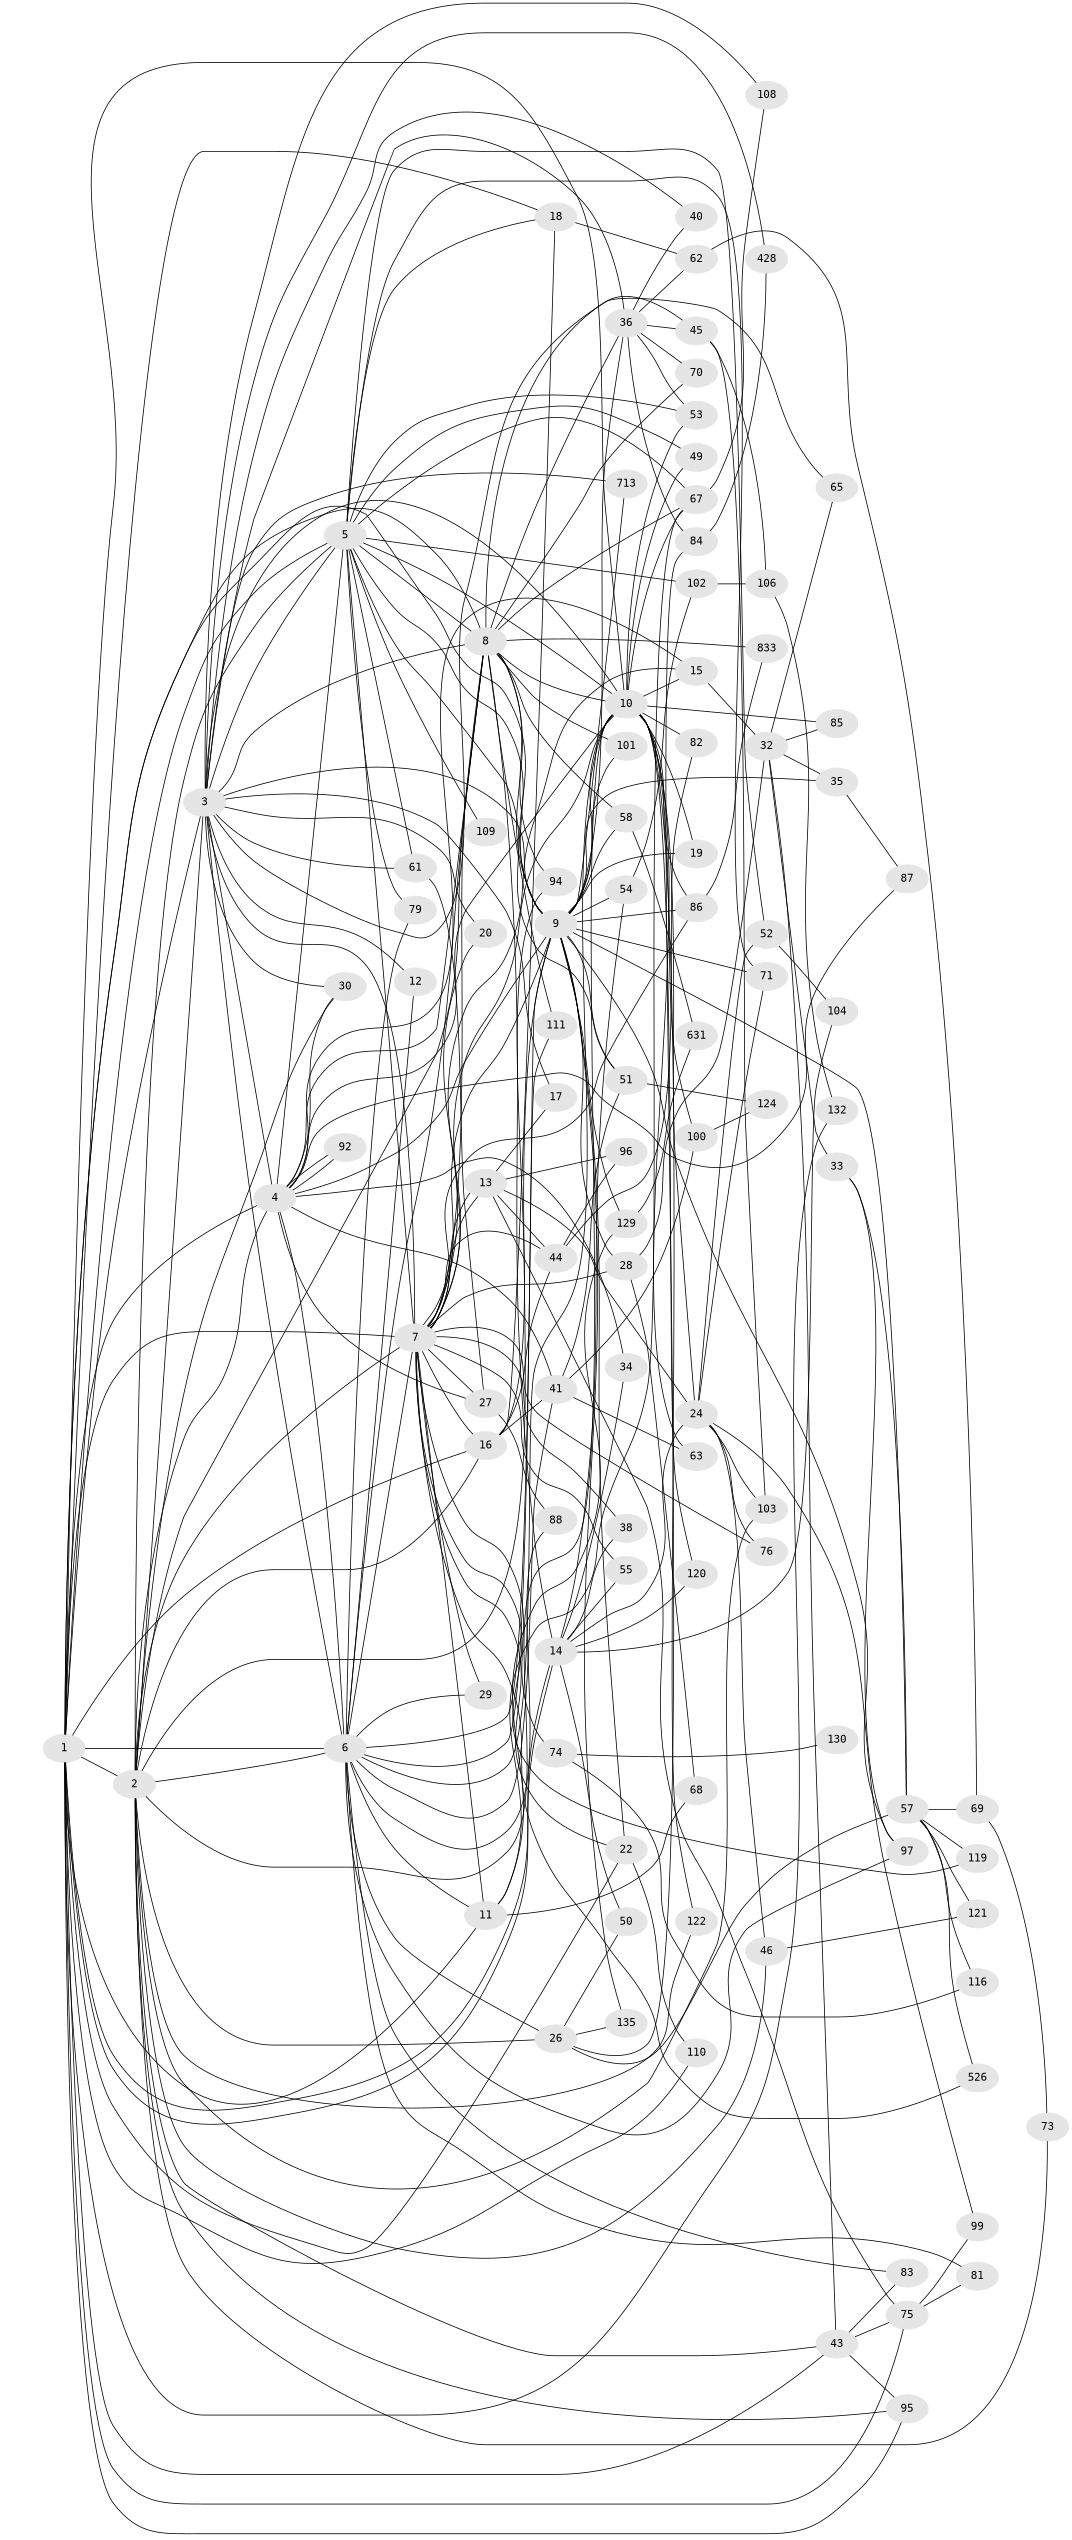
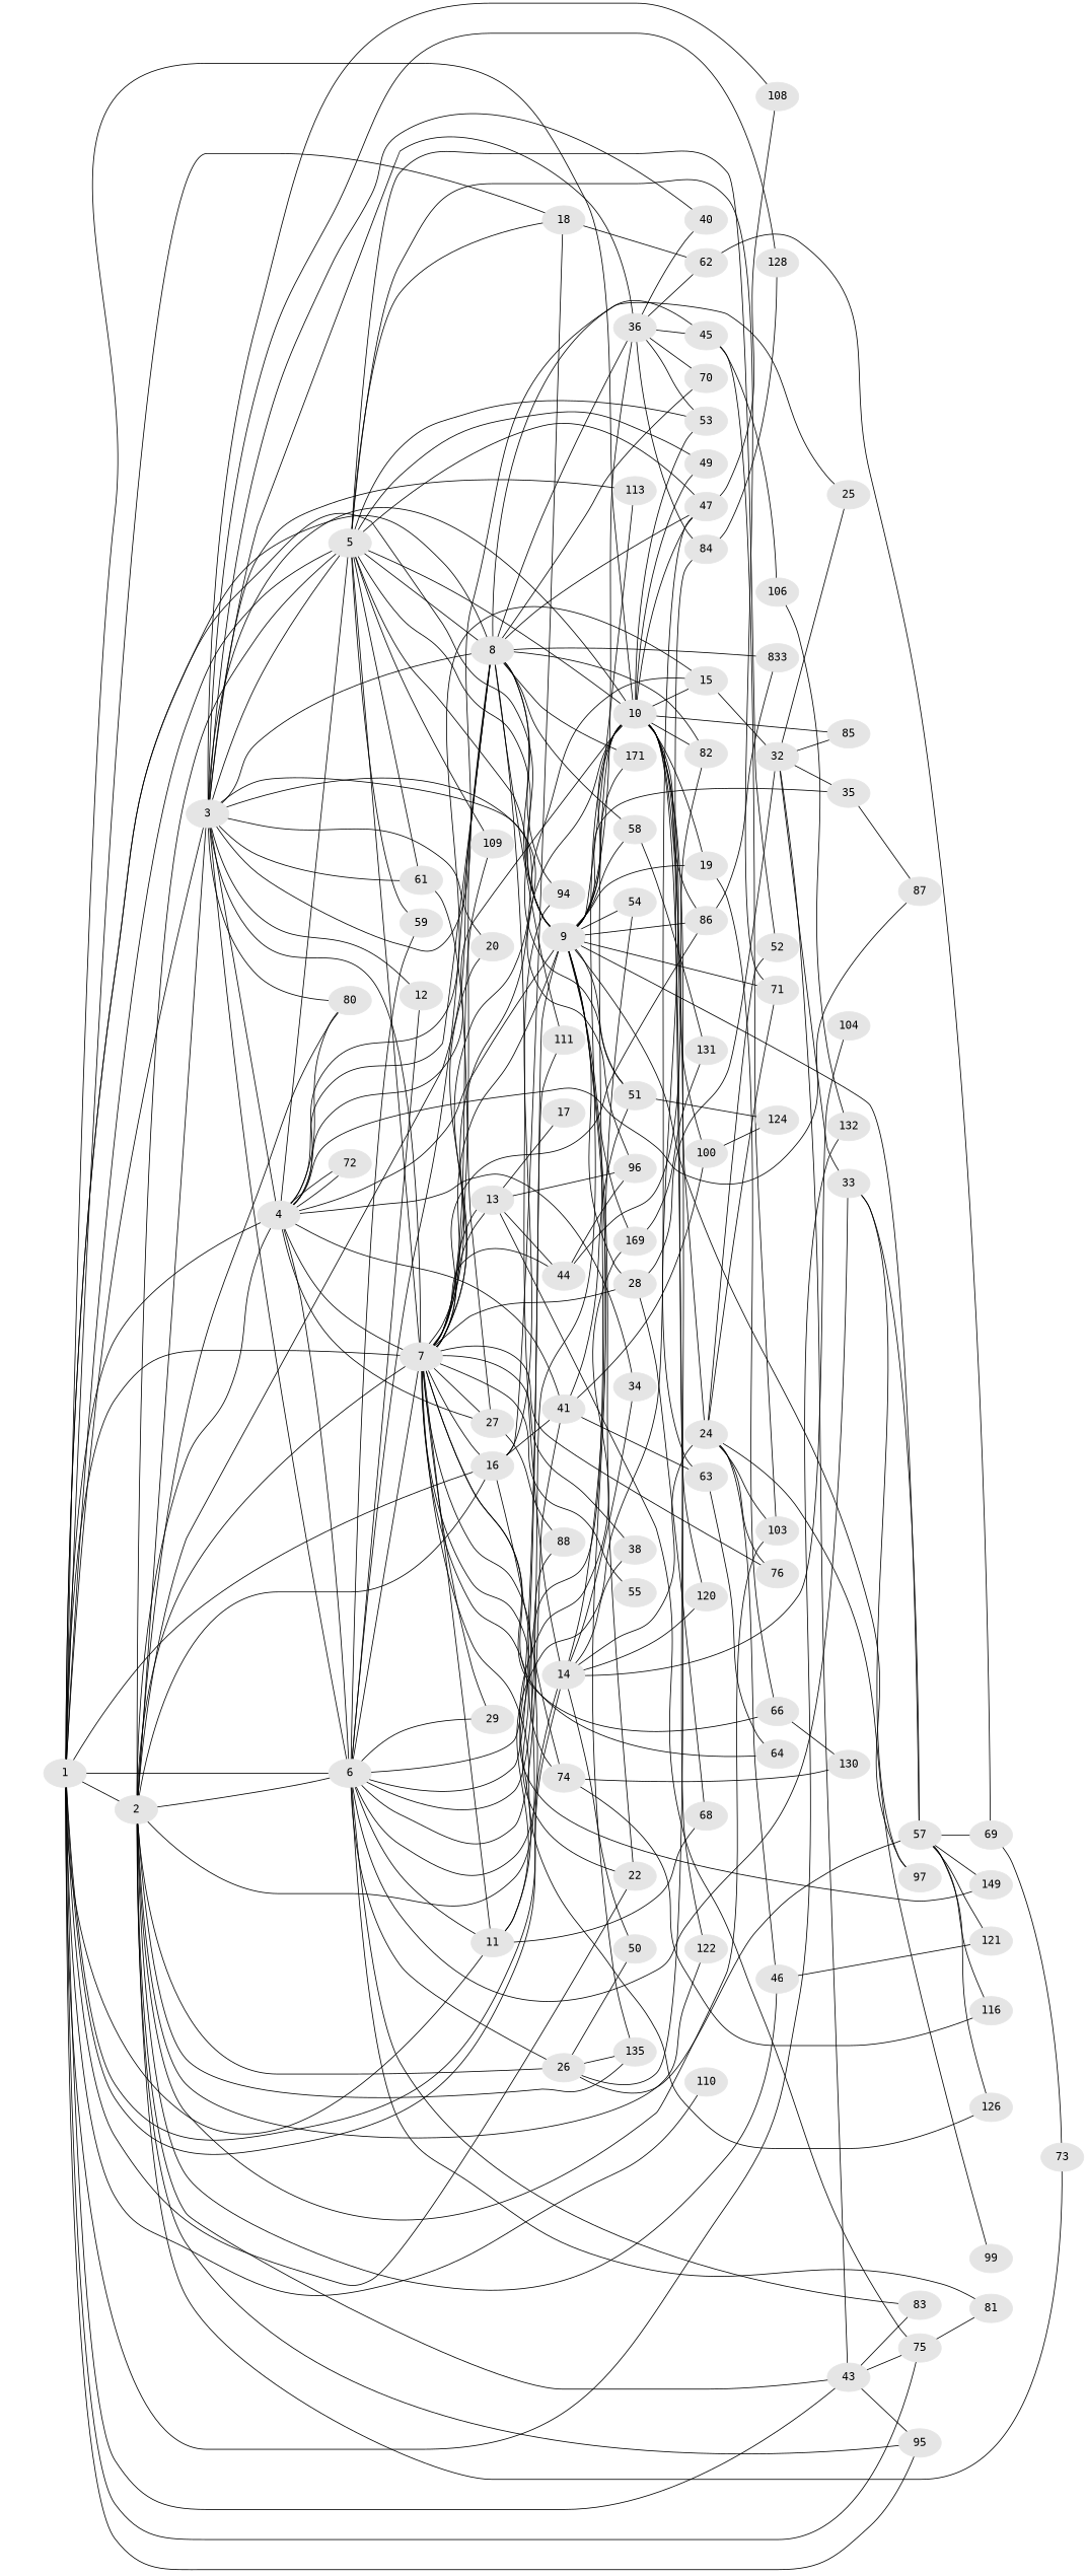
  graph {
    fontname="DejaVu Sans Mono"
    rankdir=LR
    node [color=gray90 fontname="DejaVu Sans Mono" style=filled]
    edge [fontname="DejaVu Sans Mono"]
    1 [super="+21"]
    2 [super="+67"]
    3 [super="+48"]
    4 [super="+25"]
    5 [super="+77"]
    6 [super="+117"]
    7 [super="+80"]
    8 [super="+134"]
    9 [super="+56"]
    10 [super="+60"]
    11 [super="+59"]
    14 [super="+31"]
    16 [super="+23"]
    18 [super="+137"]
    22 [super="+39"]
    43
    75 [super="+136"]
    95 [super="+98"]
    110
    132
    26 [super="+42"]
-   30
+   30 [label=80]
    46
    73
    103 [super="+127"]
    122
    12
    17
    20
    36 [super="+97"]
    40
    45 [super="+91"]
    61
    108
-   113 [label=713]
-   128 [label=428]
+   113
+   128
    27
    15 [super="+105"]
    34
    41 [super="+107"]
-   72 [label=92]
+   72
    87
-   47 [super="+123" label=67]
+   47 [super="+123"]
    49
    51 [super="+93"]
    52
    53 [super="+89"]
    71 [super="+114"]
-   79
-   102
+   79 [label=59]
    109
    29
    33
    81
    83
    88
    111
    13
    28
    38
    44
    55
+   64
+   66
    74
    76
    86 [super="+112"]
-   119
-   126 [label=526]
+   119 [label=149]
+   126
    58 [super="+92"]
-   65
+   65 [label=25]
    70
    94
-   101
+   101 [label=171]
    n75 [label=833]
    19
    35
    n78 [label=97]
    54
    57 [super="+118"]
-   129
+   129 [label=169]
    135
    24 [super="+125"]
    63
    82
    85
    100
    120
    68
    50
    104
    62
    99
    84
    121
    106
    32 [super="+78"]
    124
    96
    130
    116
-   131 [label=631]
+   131
    69
    1 -- 2
    1 -- 3
    1 -- 4
    1 -- 5
    1 -- 6 [weight=2]
    1 -- 7
    1 -- 8
    1 -- 9
    1 -- 10 [weight=2]
    1 -- 11
    1 -- 14
    1 -- 14
    1 -- 16
    1 -- 18
    1 -- 22
    1 -- 43
    1 -- 75
    1 -- 95
    1 -- 110
    1 -- 132
    2 -- 3
    2 -- 4
    2 -- 5
    2 -- 6
    2 -- 7
    2 -- 8
-   2 -- 9
+   2 -- 135
    2 -- 10
    2 -- 16
    2 -- 43
    2 -- 95
    2 -- 26
    2 -- 30
    2 -- 46
    2 -- 73
    2 -- 103
    2 -- 122
    3 -- 4
    3 -- 5
    3 -- 6
    3 -- 7
    3 -- 8
    3 -- 9
    3 -- 10
    3 -- 30
    3 -- 12
-   3 -- 17
+   3 -- 96
    3 -- 20
    3 -- 36
    3 -- 40
    3 -- 45
    3 -- 61
    3 -- 108
    3 -- 113
    3 -- 128
    4 -- 5
    4 -- 6 [weight=2]
+   4 -- 7
    4 -- 8
    4 -- 9 [weight=2]
    4 -- 10
    4 -- 30
    4 -- 27
    4 -- 15
    4 -- 34
    4 -- 41
    4 -- 72
    4 -- 72
    4 -- 87
    5 -- 7
    5 -- 8
    5 -- 9
    5 -- 10
    5 -- 18
    5 -- 61
    5 -- 47
    5 -- 49
    5 -- 51
    5 -- 52
    5 -- 53
    5 -- 71
    5 -- 79
-   5 -- 102
    5 -- 109
    6 -- 7
    6 -- 8
    6 -- 9
    6 -- 10
    6 -- 11
    6 -- 26
    6 -- 12
    6 -- 41
    6 -- 79
    6 -- 29
-   6 -- n78
+   6 -- 33
    6 -- 81
    6 -- 83
    6 -- 88
    6 -- 111
    7 -- 8
    7 -- 9 [weight=2]
    7 -- 10
    7 -- 11
    7 -- 16
    7 -- 22
    7 -- 20
    7 -- 27
    7 -- 15
+   7 -- 109
    7 -- 29
    7 -- 13
    7 -- 13
    7 -- 28
    7 -- 38
    7 -- 44
    7 -- 55
+   7 -- 64
+   7 -- 66
    7 -- 74
    7 -- 76
    7 -- 86
    7 -- 119
    7 -- 126
    8 -- 9
-   8 -- 10
+   8 -- 82
    8 -- 14
    8 -- 36
    8 -- 47
    8 -- 111
    8 -- 58
    8 -- 65
    8 -- 70
    8 -- 94
    8 -- 101
    8 -- n75
    9 -- 10
    9 -- 22
    9 -- 36
    9 -- 113
    9 -- 51
    9 -- 71
    9 -- 28
    9 -- 86
    9 -- 58 [weight=2]
    9 -- 101
    9 -- 19
    9 -- 35
    9 -- n78
    9 -- 54
    9 -- 57
    9 -- 129
    9 -- 135
    10 -- 122
    10 -- 15 [weight=2]
    10 -- 47
    10 -- 49
    10 -- 53
    10 -- 86
    10 -- 19
    10 -- 24
    10 -- 63
    10 -- 82
    10 -- 85
    10 -- 100
    10 -- 120
    11 -- 47
    11 -- 129
    11 -- 68
    14 -- 34
    14 -- 38
-   14 -- 55
    14 -- 54
    14 -- 24
    14 -- 120
    14 -- 50
    14 -- 104
    16 -- 18
    16 -- 41
-   16 -- 44
+   16 -- 74
    16 -- 94
    18 -- 62
-   22 -- 110
    43 -- 75
    43 -- 95
    43 -- 83
    75 -- 81
-   75 -- 99
    26 -- 57
    26 -- 135
    26 -- 50
    26 -- 84
    46 -- 121
    36 -- 40
    36 -- 45
    36 -- 53
    36 -- 70
    36 -- 62
    36 -- 84
    45 -- 103
    45 -- 106
    61 -- 27
    27 -- 88
    15 -- 32
    41 -- 51
    41 -- 63
    41 -- 100
    47 -- 108
    51 -- 124
-   52 -- 104
-   102 -- 106
    33 -- n78
    33 -- 57
    13 -- 75
    13 -- 17
    13 -- 44
-   13 -- 24
    13 -- 96
    28 -- 68
    28 -- 32
    44 -- 82
    44 -- 96
+   66 -- 130
    74 -- 130
    74 -- 116
    86 -- n75
    58 -- 131
+   19 -- 66
    35 -- 87
-   54 -- 102
    57 -- 119
    57 -- 126
    57 -- 121
    57 -- 116
    57 -- 69
    129 -- 131
    24 -- 46
    24 -- 103
    24 -- 52
    24 -- 71
    24 -- 76
    24 -- 99
+   63 -- 64
    100 -- 124
    62 -- 69
    84 -- 128
    106 -- 132
    32 -- 43
    32 -- 33
    32 -- 65
    32 -- 35
    32 -- 85
    69 -- 73
  }
